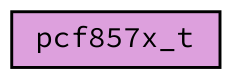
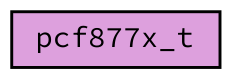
  digraph {
    rankdir=LR
    fontname="Source Code Pro"
-   n1 [color=black fillcolor=plum fontname="Source Code Pro" fontsize=10 height=0.2 label=pcf857x_t shape=box style=filled width=0.4]
+   n1 [color=black fillcolor=plum fontname="Source Code Pro" fontsize=10 height=0.2 label=pcf877x_t shape=box style=filled width=0.4]
  }
